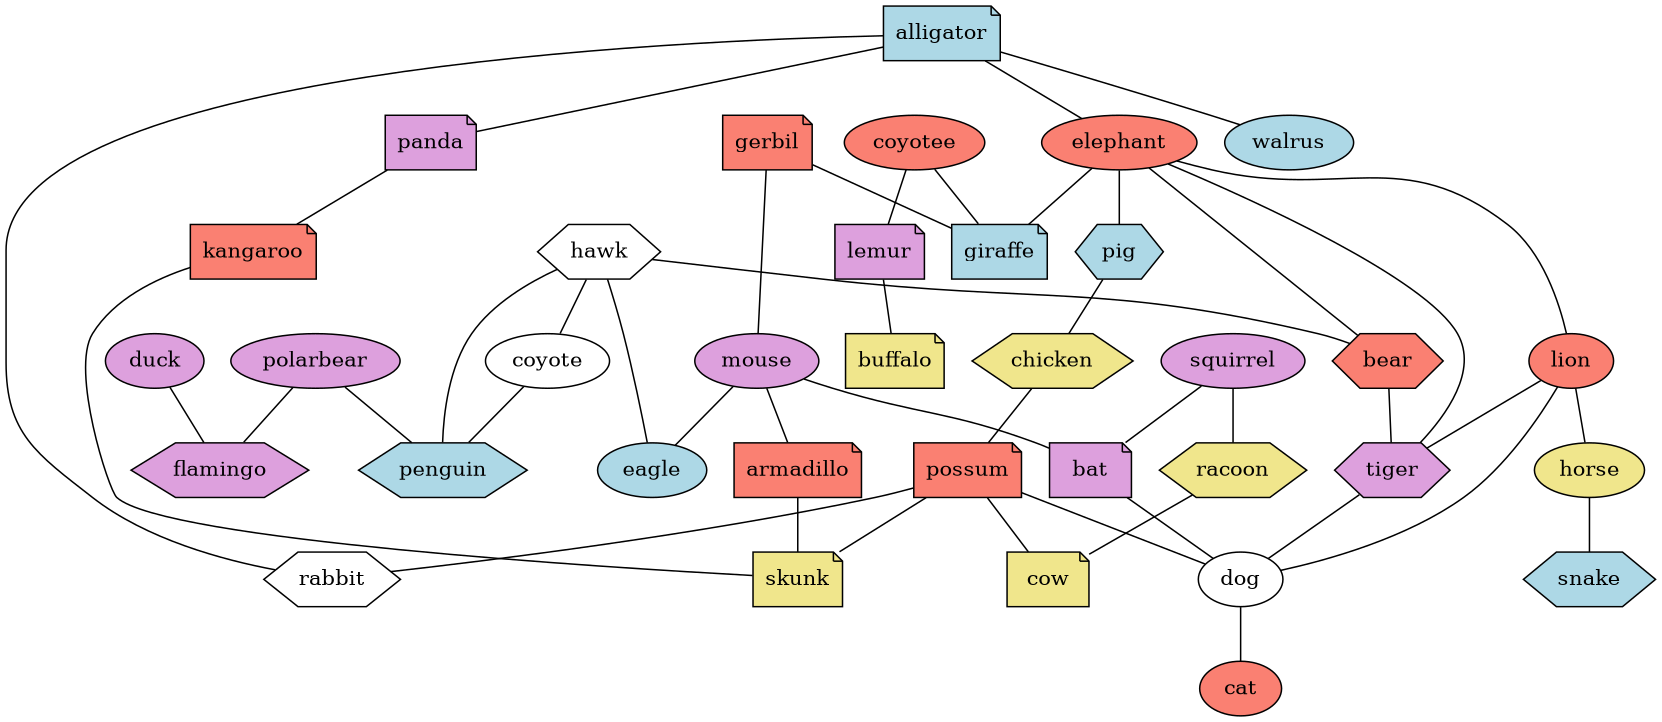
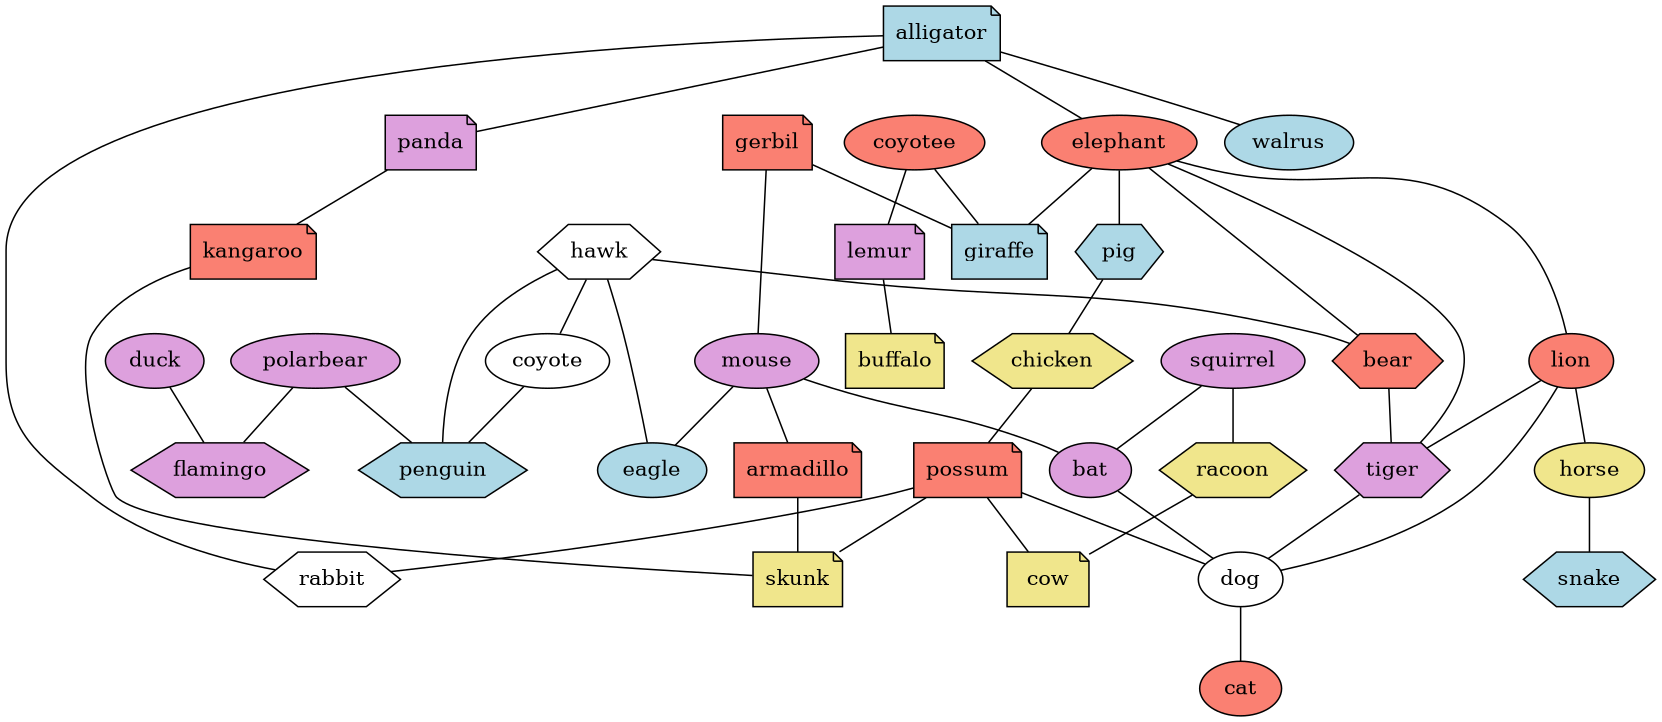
  strict graph {
    node [fillcolor=plum shape=ellipse style=filled]
    edge [weight=1]
    penguin [fillcolor=lightblue shape=hexagon]
    polarbear
    flamingo [shape=hexagon]
    duck
    walrus [fillcolor=lightblue]
    hawk [fillcolor=white shape=hexagon]
    eagle [fillcolor=lightblue]
    bear [fillcolor=salmon shape=hexagon]
    coyote [fillcolor=white]
    tiger [shape=hexagon]
    gerbil [fillcolor=salmon shape=note]
    mouse
    giraffe [fillcolor=lightblue shape=note]
    armadillo [fillcolor=salmon shape=note]
-   bat [shape=note]
+   bat
    alligator [fillcolor=lightblue shape=note]
    panda [shape=note]
    elephant [fillcolor=salmon]
    rabbit [fillcolor=white shape=hexagon]
    kangaroo [fillcolor=salmon shape=note]
    lion [fillcolor=salmon]
    pig [fillcolor=lightblue shape=hexagon]
    skunk [fillcolor=khaki shape=note]
    dog [fillcolor=white]
    horse [fillcolor=khaki]
    chicken [fillcolor=khaki shape=hexagon]
    coyotee [fillcolor=salmon]
    lemur [shape=note]
    buffalo [fillcolor=khaki shape=note]
    squirrel
    racoon [fillcolor=khaki shape=hexagon]
    cow [fillcolor=khaki shape=note]
    snake [fillcolor=lightblue shape=hexagon]
    cat [fillcolor=salmon]
    possum [fillcolor=salmon shape=note]
    polarbear -- penguin
    polarbear -- flamingo
    duck -- flamingo
    hawk -- penguin
    hawk -- eagle
    hawk -- bear
    hawk -- coyote
    bear -- tiger
    coyote -- penguin
    tiger -- dog
    gerbil -- mouse
    gerbil -- giraffe
    mouse -- eagle
    mouse -- armadillo
    mouse -- bat
    armadillo -- skunk
    bat -- dog
    alligator -- walrus
    alligator -- panda
    alligator -- elephant
    alligator -- rabbit
    panda -- kangaroo
    elephant -- bear
    elephant -- tiger
    elephant -- giraffe
    elephant -- lion
    elephant -- pig
    kangaroo -- skunk
    lion -- tiger
    lion -- dog
    lion -- horse
    pig -- chicken
    dog -- cat
    horse -- snake
    chicken -- possum
    coyotee -- giraffe
    coyotee -- lemur
    lemur -- buffalo
    squirrel -- bat
    squirrel -- racoon
    racoon -- cow
    possum -- rabbit
    possum -- skunk
    possum -- dog
    possum -- cow
  }
